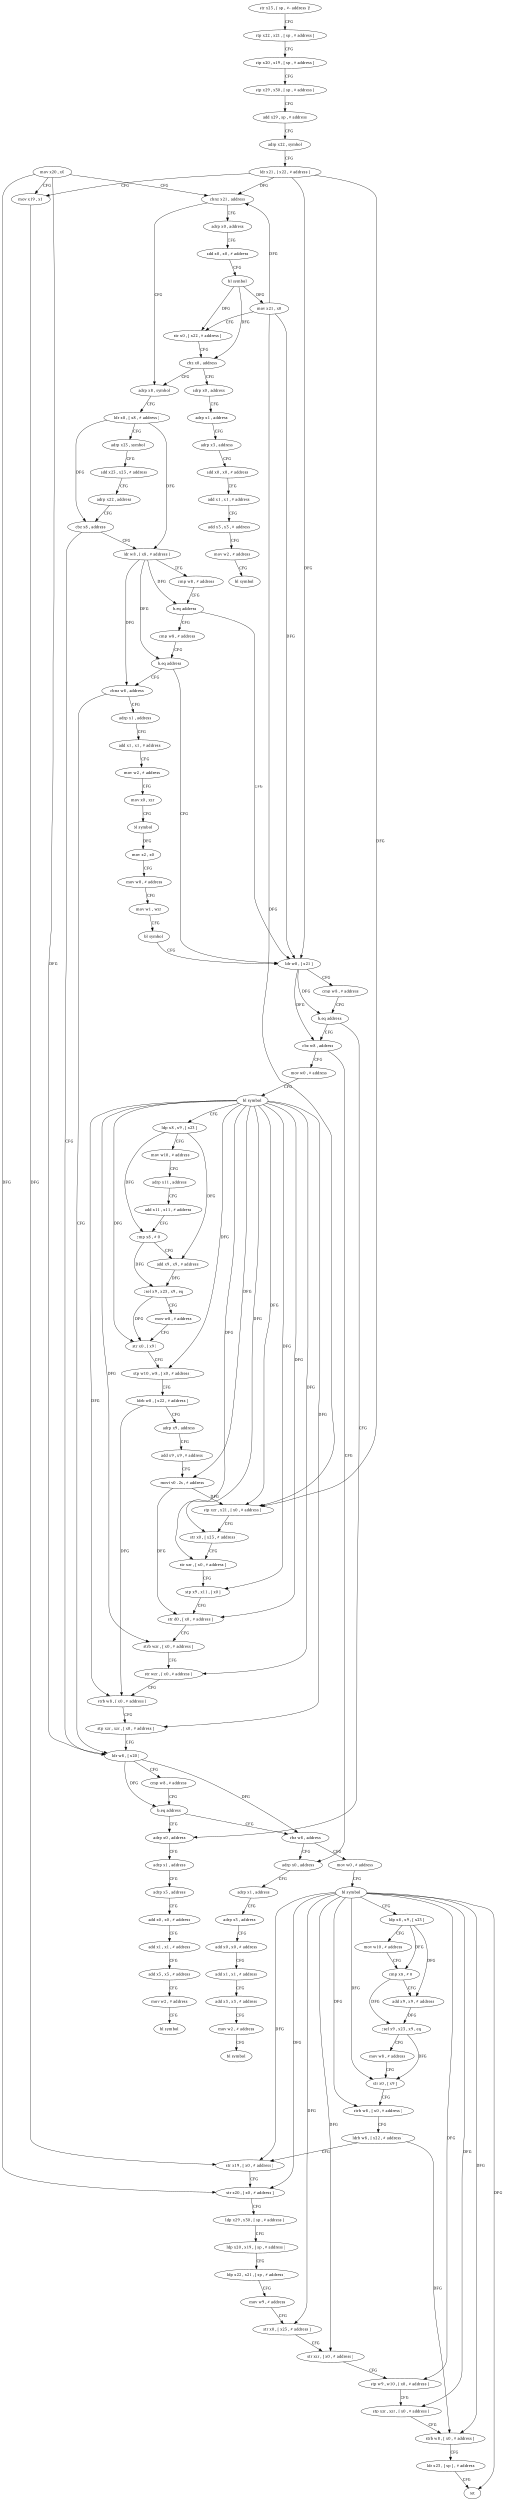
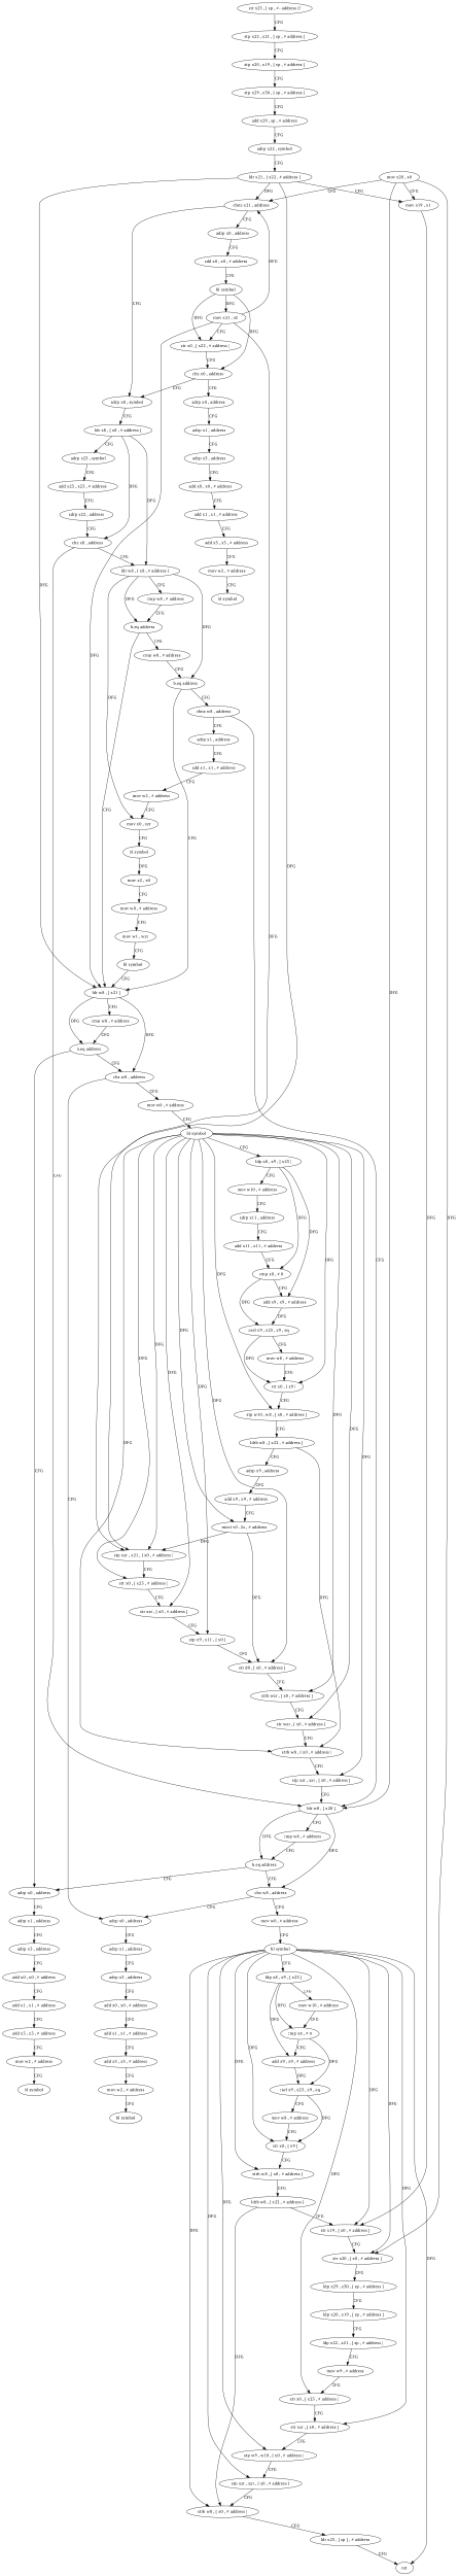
  digraph {
    fontname="PT Serif"
    node [fontname="PT Serif"]
    edge [fontname="PT Serif"]
    n1 [label="str x23 , [ sp , #- address ]!"]
    n2 [label="stp x22 , x21 , [ sp , # address ]"]
    n3 [label="stp x20 , x19 , [ sp , # address ]"]
    n4 [label="stp x29 , x30 , [ sp , # address ]"]
    n5 [label="add x29 , sp , # address"]
    n6 [label="adrp x22 , symbol"]
    n7 [label="ldr x21 , [ x22 , # address ]"]
    n8 [label="mov x19 , x1"]
    n9 [label="cbnz x21 , address"]
    n10 [label="ldr w8 , [ x21 ]"]
    n11 [label="stp xzr , x21 , [ x0 , # address ]"]
    n12 [label="str x19 , [ x0 , # address ]"]
    n13 [label="adrp x8 , symbol"]
    n14 [label="adrp x0 , address"]
    n15 [label="cmp w8 , # address"]
    n16 [label="b.eq address"]
    n17 [label="cbz w8 , address"]
    n18 [label="str x0 , [ x23 , # address ]"]
    n19 [label="mov x20 , x0"]
    n20 [label="ldr w8 , [ x20 ]"]
    n21 [label="str x20 , [ x0 , # address ]"]
    n22 [label="cmp w8 , # address"]
    n23 [label="b.eq address"]
    n24 [label="cbz w8 , address"]
    n25 [label="ldp x29 , x30 , [ sp , # address ]"]
    n26 [label="ldr x8 , [ x8 , # address ]"]
    n27 [label="add x0 , x0 , # address"]
    n28 [label="adrp x23 , symbol"]
    n29 [label="cbz x8 , address"]
    n30 [label="ldr w8 , [ x8 , # address ]"]
    n31 [label="bl symbol"]
    n32 [label="add x23 , x23 , # address"]
    n33 [label="cmp w8 , # address"]
    n34 [label="b.eq address"]
    n35 [label="b.eq address"]
    n36 [label="cbnz w8 , address"]
    n37 [label="adrp x22 , address"]
    n38 [label="adrp x0 , address"]
    n39 [label="adrp x0 , address"]
    n40 [label="mov w0 , # address"]
    n41 [label="cmp w8 , # address"]
    n42 [label="adrp x1 , address"]
    n43 [label="mov x21 , x0"]
    n44 [label="str x0 , [ x22 , # address ]"]
    n45 [label="cbz x0 , address"]
    n46 [label="adrp x0 , address"]
    n47 [label="adrp x1 , address"]
    n48 [label="adrp x3 , address"]
    n49 [label="adrp x1 , address"]
    n50 [label="adrp x3 , address"]
    n51 [label="adrp x1 , address"]
    n52 [label="bl symbol"]
    n53 [label="mov w0 , # address"]
    n54 [label="add x0 , x0 , # address"]
    n55 [label="add x1 , x1 , # address"]
    n56 [label="add x3 , x3 , # address"]
    n57 [label="mov w2 , # address"]
    n58 [label="bl symbol"]
    n59 [label="add x0 , x0 , # address"]
    n60 [label="add x1 , x1 , # address"]
    n61 [label="add x3 , x3 , # address"]
    n62 [label="mov w2 , # address"]
    n63 [label="bl symbol"]
    n64 [label="adrp x3 , address"]
    n65 [label="ldp x8 , x9 , [ x23 ]"]
    n66 [label="str x0 , [ x9 ]"]
    n67 [label="strh w8 , [ x0 , # address ]"]
    n68 [label="str x0 , [ x23 , # address ]"]
    n69 [label="str xzr , [ x0 , # address ]"]
    n70 [label="stp w9 , w10 , [ x0 , # address ]"]
    n71 [label="stp xzr , xzr , [ x0 , # address ]"]
    n72 [label="strb w8 , [ x0 , # address ]"]
    n73 [label=ret]
    n74 [label="bl symbol"]
    n75 [label="add x1 , x1 , # address"]
    n76 [label="add x0 , x0 , # address"]
    n77 [label="add x1 , x1 , # address"]
    n78 [label="add x3 , x3 , # address"]
    n79 [label="mov w2 , # address"]
    n80 [label="bl symbol"]
    n81 [label="mov w10 , # address"]
    n82 [label="cmp x8 , # 0"]
    n83 [label="add x9 , x9 , # address"]
    n84 [label="ldrb w8 , [ x22 , # address ]"]
    n85 [label="ldr x23 , [ sp ] , # address"]
    n86 [label="csel x9 , x23 , x9 , eq"]
    n87 [label="mov w8 , # address"]
    n88 [label="ldp x20 , x19 , [ sp , # address ]"]
    n89 [label="ldp x22 , x21 , [ sp , # address ]"]
    n90 [label="mov w9 , # address"]
    n91 [label="ldp x8 , x9 , [ x23 ]"]
    n92 [label="str x0 , [ x9 ]"]
    n93 [label="stp w10 , w8 , [ x0 , # address ]"]
    n94 [label="movi v0 . 2s , # address"]
    n95 [label="str xzr , [ x0 , # address ]"]
    n96 [label="stp x9 , x11 , [ x0 ]"]
    n97 [label="str d0 , [ x0 , # address ]"]
    n98 [label="strb wzr , [ x0 , # address ]"]
    n99 [label="str wzr , [ x0 , # address ]"]
    n100 [label="strb w8 , [ x0 , # address ]"]
    n101 [label="stp xzr , xzr , [ x0 , # address ]"]
    n102 [label="mov w2 , # address"]
    n103 [label="mov w10 , # address"]
    n104 [label="cmp x8 , # 0"]
    n105 [label="add x9 , x9 , # address"]
    n106 [label="ldrb w8 , [ x22 , # address ]"]
    n107 [label="adrp x11 , address"]
    n108 [label="csel x9 , x23 , x9 , eq"]
    n109 [label="add x11 , x11 , # address"]
    n110 [label="mov w8 , # address"]
    n111 [label="adrp x9 , address"]
    n112 [label="add x9 , x9 , # address"]
    n113 [label="mov x0 , xzr"]
    n114 [label="bl symbol"]
    n115 [label="mov x2 , x0"]
    n116 [label="mov w0 , # address"]
    n117 [label="mov w1 , wzr"]
    n118 [label="bl symbol"]
    n1 -> n2 [label=CFG]
    n2 -> n3 [label=CFG]
    n3 -> n4 [label=CFG]
    n4 -> n5 [label=CFG]
    n5 -> n6 [label=CFG]
    n6 -> n7 [label=CFG]
    n7 -> n8 [label=CFG]
    n7 -> n9 [label=DFG]
    n7 -> n10 [label=DFG]
    n7 -> n11 [label=DFG]
    n8 -> n12 [label=DFG]
    n9 -> n13 [label=CFG]
    n9 -> n14 [label=CFG]
    n10 -> n15 [label=CFG]
    n10 -> n16 [label=DFG]
    n10 -> n17 [label=DFG]
    n11 -> n18 [label=CFG]
    n12 -> n21 [label=CFG]
    n13 -> n26 [label=CFG]
    n14 -> n27 [label=CFG]
    n15 -> n16 [label=CFG]
    n16 -> n17 [label=CFG]
    n16 -> n38 [label=CFG]
    n17 -> n39 [label=CFG]
    n17 -> n53 [label=CFG]
    n18 -> n95 [label=CFG]
    n19 -> n8 [label=CFG]
    n19 -> n9 [label=CFG]
    n19 -> n20 [label=DFG]
    n19 -> n21 [label=DFG]
    n20 -> n22 [label=CFG]
    n20 -> n23 [label=DFG]
    n20 -> n24 [label=DFG]
    n21 -> n25 [label=CFG]
    n22 -> n23 [label=CFG]
    n23 -> n24 [label=CFG]
    n23 -> n38 [label=CFG]
    n24 -> n39 [label=CFG]
    n24 -> n40 [label=CFG]
    n25 -> n88 [label=CFG]
    n26 -> n28 [label=CFG]
    n26 -> n29 [label=DFG]
    n26 -> n30 [label=DFG]
    n27 -> n31 [label=CFG]
    n28 -> n32 [label=CFG]
    n29 -> n20 [label=CFG]
    n29 -> n30 [label=CFG]
    n30 -> n33 [label=CFG]
    n30 -> n34 [label=DFG]
    n30 -> n35 [label=DFG]
-   n30 -> n36 [label=DFG]
+   n30 -> n113 [label=DFG]
    n31 -> n43 [label=DFG]
    n31 -> n44 [label=DFG]
    n31 -> n45 [label=DFG]
    n32 -> n37 [label=CFG]
    n33 -> n34 [label=CFG]
    n34 -> n10 [label=CFG]
    n34 -> n41 [label=CFG]
    n35 -> n10 [label=CFG]
    n35 -> n36 [label=CFG]
    n36 -> n20 [label=CFG]
    n36 -> n42 [label=CFG]
    n37 -> n29 [label=CFG]
    n38 -> n49 [label=CFG]
    n39 -> n51 [label=CFG]
    n40 -> n52 [label=CFG]
    n41 -> n35 [label=CFG]
    n42 -> n75 [label=CFG]
    n43 -> n9 [label=DFG]
    n43 -> n10 [label=DFG]
    n43 -> n11 [label=DFG]
    n43 -> n44 [label=CFG]
    n44 -> n45 [label=CFG]
    n45 -> n13 [label=CFG]
    n45 -> n46 [label=CFG]
    n46 -> n47 [label=CFG]
    n47 -> n48 [label=CFG]
    n48 -> n54 [label=CFG]
    n49 -> n50 [label=CFG]
    n50 -> n59 [label=CFG]
    n51 -> n64 [label=CFG]
    n52 -> n12 [label=DFG]
    n52 -> n21 [label=DFG]
    n52 -> n65 [label=CFG]
    n52 -> n66 [label=DFG]
    n52 -> n67 [label=DFG]
    n52 -> n68 [label=DFG]
    n52 -> n69 [label=DFG]
    n52 -> n70 [label=DFG]
    n52 -> n71 [label=DFG]
    n52 -> n72 [label=DFG]
    n52 -> n73 [label=DFG]
    n53 -> n74 [label=CFG]
    n54 -> n55 [label=CFG]
    n55 -> n56 [label=CFG]
    n56 -> n57 [label=CFG]
    n57 -> n58 [label=CFG]
    n59 -> n60 [label=CFG]
    n60 -> n61 [label=CFG]
    n61 -> n62 [label=CFG]
    n62 -> n63 [label=CFG]
    n64 -> n76 [label=CFG]
    n65 -> n81 [label=CFG]
    n65 -> n82 [label=DFG]
    n65 -> n83 [label=DFG]
    n66 -> n67 [label=CFG]
    n67 -> n84 [label=CFG]
    n68 -> n69 [label=CFG]
    n69 -> n70 [label=CFG]
    n70 -> n71 [label=CFG]
    n71 -> n72 [label=CFG]
    n72 -> n85 [label=CFG]
    n74 -> n11 [label=DFG]
    n74 -> n18 [label=DFG]
    n74 -> n91 [label=CFG]
    n74 -> n92 [label=DFG]
    n74 -> n93 [label=DFG]
    n74 -> n94 [label=DFG]
    n74 -> n95 [label=DFG]
    n74 -> n96 [label=DFG]
    n74 -> n97 [label=DFG]
    n74 -> n98 [label=DFG]
    n74 -> n99 [label=DFG]
    n74 -> n100 [label=DFG]
    n74 -> n101 [label=DFG]
    n75 -> n102 [label=CFG]
    n76 -> n77 [label=CFG]
    n77 -> n78 [label=CFG]
    n78 -> n79 [label=CFG]
    n79 -> n80 [label=CFG]
    n81 -> n82 [label=CFG]
    n82 -> n83 [label=CFG]
    n82 -> n86 [label=DFG]
    n83 -> n86 [label=DFG]
    n84 -> n12 [label=CFG]
    n84 -> n72 [label=DFG]
    n85 -> n73 [label=CFG]
    n86 -> n66 [label=DFG]
    n86 -> n87 [label=CFG]
    n87 -> n66 [label=CFG]
    n88 -> n89 [label=CFG]
    n89 -> n90 [label=CFG]
    n90 -> n68 [label=CFG]
    n91 -> n103 [label=CFG]
    n91 -> n104 [label=DFG]
    n91 -> n105 [label=DFG]
    n92 -> n93 [label=CFG]
    n93 -> n106 [label=CFG]
    n94 -> n11 [label=DFG]
    n94 -> n97 [label=DFG]
    n95 -> n96 [label=CFG]
    n96 -> n97 [label=CFG]
    n97 -> n98 [label=CFG]
    n98 -> n99 [label=CFG]
    n99 -> n100 [label=CFG]
    n100 -> n101 [label=CFG]
    n101 -> n20 [label=CFG]
    n102 -> n113 [label=CFG]
    n103 -> n107 [label=CFG]
    n104 -> n105 [label=CFG]
    n104 -> n108 [label=DFG]
    n105 -> n108 [label=DFG]
    n106 -> n100 [label=DFG]
    n106 -> n111 [label=CFG]
    n107 -> n109 [label=CFG]
    n108 -> n92 [label=DFG]
    n108 -> n110 [label=CFG]
    n109 -> n104 [label=CFG]
    n110 -> n92 [label=CFG]
    n111 -> n112 [label=CFG]
    n112 -> n94 [label=CFG]
    n113 -> n114 [label=CFG]
    n114 -> n115 [label=DFG]
    n115 -> n116 [label=CFG]
    n116 -> n117 [label=CFG]
    n117 -> n118 [label=CFG]
    n118 -> n10 [label=CFG]
  }
